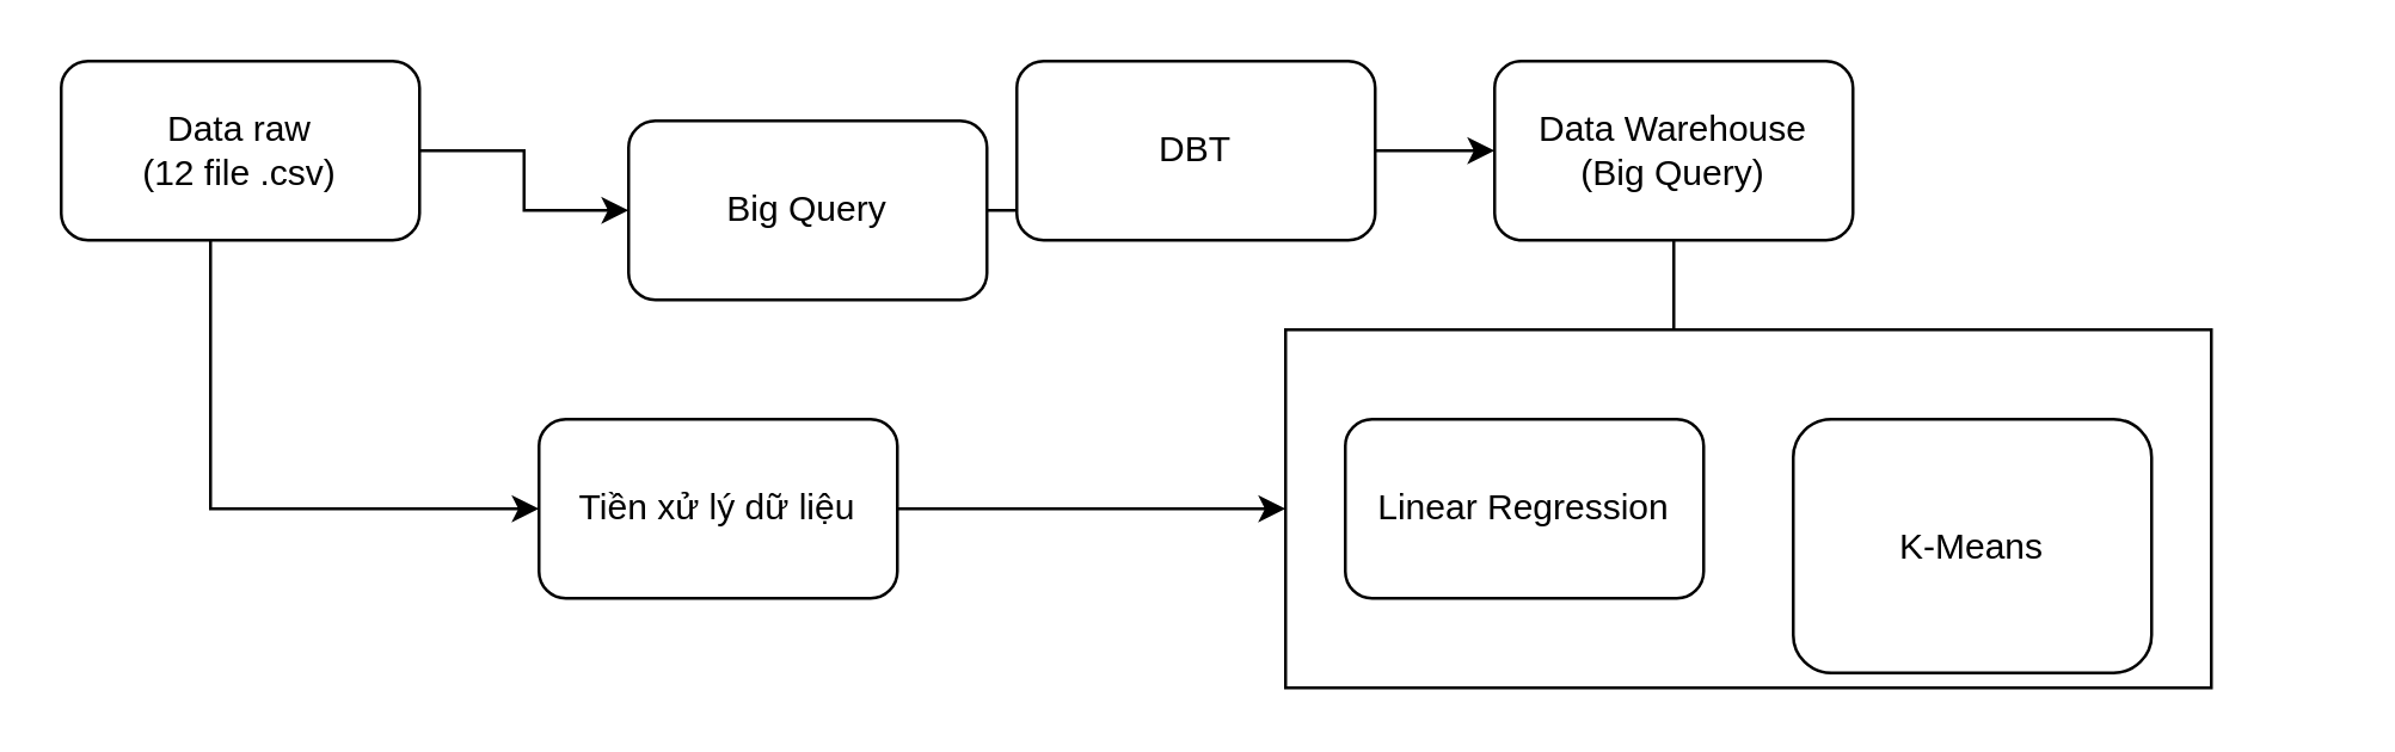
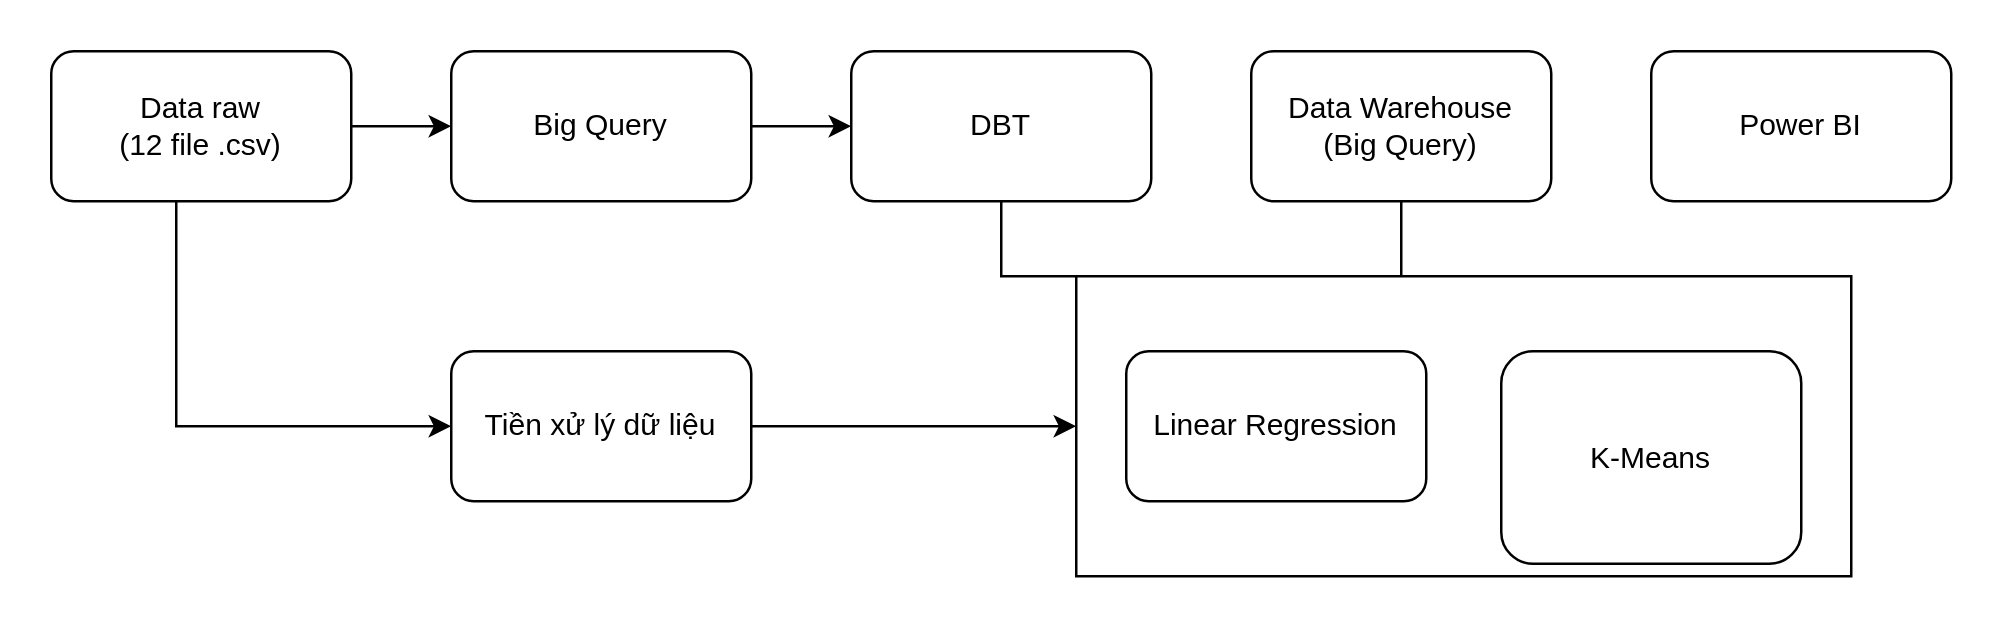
  <mxCell id="0" />
  <mxCell id="1" parent="0" />
  <mxCell id="2" style="edgeStyle=orthogonalEdgeStyle;rounded=0;orthogonalLoop=1;jettySize=auto;html=1;" parent="1" source="4" target="6" edge="1"><mxGeometry relative="1" as="geometry" /></mxCell>
  <mxCell id="3" style="edgeStyle=orthogonalEdgeStyle;rounded=0;orthogonalLoop=1;jettySize=auto;html=1;entryX=0;entryY=0.5;entryDx=0;entryDy=0;" parent="1" source="4" target="8" edge="1"><mxGeometry relative="1" as="geometry"><Array as="points"><mxPoint x="70" y="170" /></Array></mxGeometry></mxCell>
  <mxCell id="4" value="Data raw&lt;br&gt;(12 file .csv)" style="rounded=1;whiteSpace=wrap;html=1;" parent="1" vertex="1"><mxGeometry x="20" y="20" width="120" height="60" as="geometry" /></mxCell>
  <mxCell id="5" style="edgeStyle=orthogonalEdgeStyle;rounded=0;orthogonalLoop=1;jettySize=auto;html=1;entryX=0;entryY=0.5;entryDx=0;entryDy=0;" parent="1" source="6" target="10" edge="1"><mxGeometry relative="1" as="geometry" /></mxCell>
- <mxCell id="6" value="Big Query" style="rounded=1;whiteSpace=wrap;html=1;" parent="1" vertex="1"><mxGeometry x="210" y="40" width="120" height="60" as="geometry" /></mxCell>
+ <mxCell id="6" value="Big Query" style="rounded=1;whiteSpace=wrap;html=1;" parent="1" vertex="1"><mxGeometry x="180" y="20" width="120" height="60" as="geometry" /></mxCell>
  <mxCell id="7" style="edgeStyle=orthogonalEdgeStyle;rounded=0;orthogonalLoop=1;jettySize=auto;html=1;entryX=0;entryY=0.5;entryDx=0;entryDy=0;" parent="1" source="8" target="14" edge="1"><mxGeometry relative="1" as="geometry" /></mxCell>
  <mxCell id="8" value="Tiền xử lý dữ liệu" style="rounded=1;whiteSpace=wrap;html=1;" parent="1" vertex="1"><mxGeometry x="180" y="140" width="120" height="60" as="geometry" /></mxCell>
- <mxCell id="9" style="edgeStyle=orthogonalEdgeStyle;rounded=0;orthogonalLoop=1;jettySize=auto;html=1;entryX=0;entryY=0.5;entryDx=0;entryDy=0;" parent="1" source="10" target="12" edge="1"><mxGeometry relative="1" as="geometry" /></mxCell>
+ <mxCell id="9" style="edgeStyle=orthogonalEdgeStyle;rounded=0;orthogonalLoop=1;jettySize=auto;html=1;" parent="1" source="10" target="15" edge="1"><mxGeometry relative="1" as="geometry" /></mxCell>
  <mxCell id="10" value="DBT" style="rounded=1;whiteSpace=wrap;html=1;" parent="1" vertex="1"><mxGeometry x="340" y="20" width="120" height="60" as="geometry" /></mxCell>
  <mxCell id="11" style="edgeStyle=orthogonalEdgeStyle;rounded=0;orthogonalLoop=1;jettySize=auto;html=1;" parent="1" source="12" target="15" edge="1"><mxGeometry relative="1" as="geometry" /></mxCell>
  <mxCell id="12" value="Data Warehouse&lt;br&gt;(Big Query)" style="rounded=1;whiteSpace=wrap;html=1;" parent="1" vertex="1"><mxGeometry x="500" y="20" width="120" height="60" as="geometry" /></mxCell>
+ <mxCell id="13" value="Power BI" style="rounded=1;whiteSpace=wrap;html=1;" parent="1" vertex="1"><mxGeometry x="660" y="20" width="120" height="60" as="geometry" /></mxCell>
  <mxCell id="14" value="" style="rounded=0;whiteSpace=wrap;html=1;" parent="1" vertex="1"><mxGeometry x="430" y="110" width="310" height="120" as="geometry" /></mxCell>
  <mxCell id="15" value="Linear Regression" style="rounded=1;whiteSpace=wrap;html=1;" parent="1" vertex="1"><mxGeometry x="450" y="140" width="120" height="60" as="geometry" /></mxCell>
  <mxCell id="16" value="K-Means" style="rounded=1;whiteSpace=wrap;html=1;" parent="1" vertex="1"><mxGeometry x="600" y="140" width="120" height="85" as="geometry" /></mxCell>
